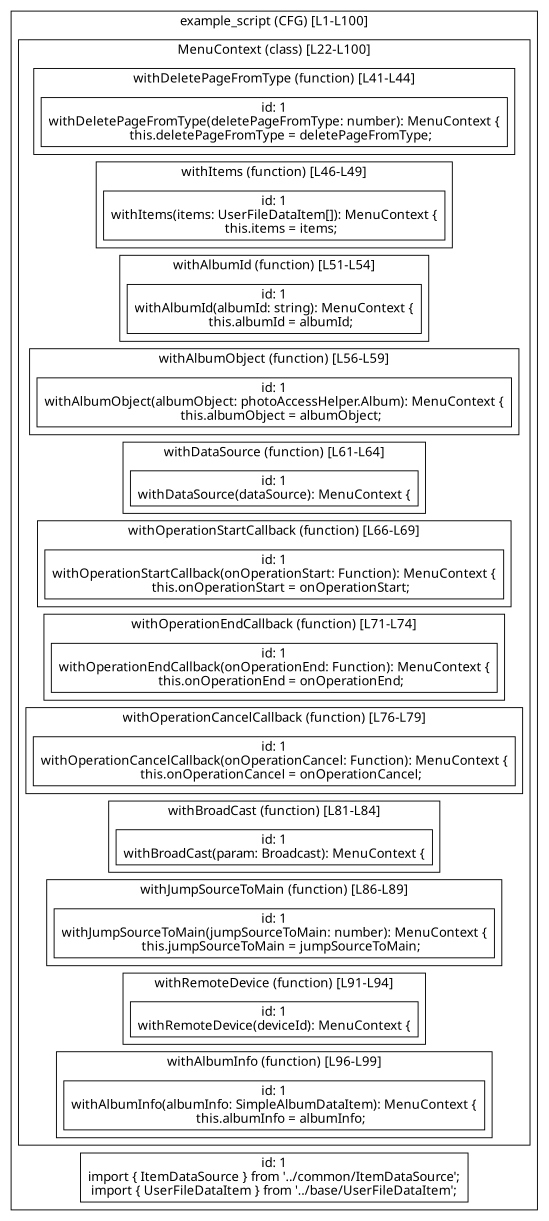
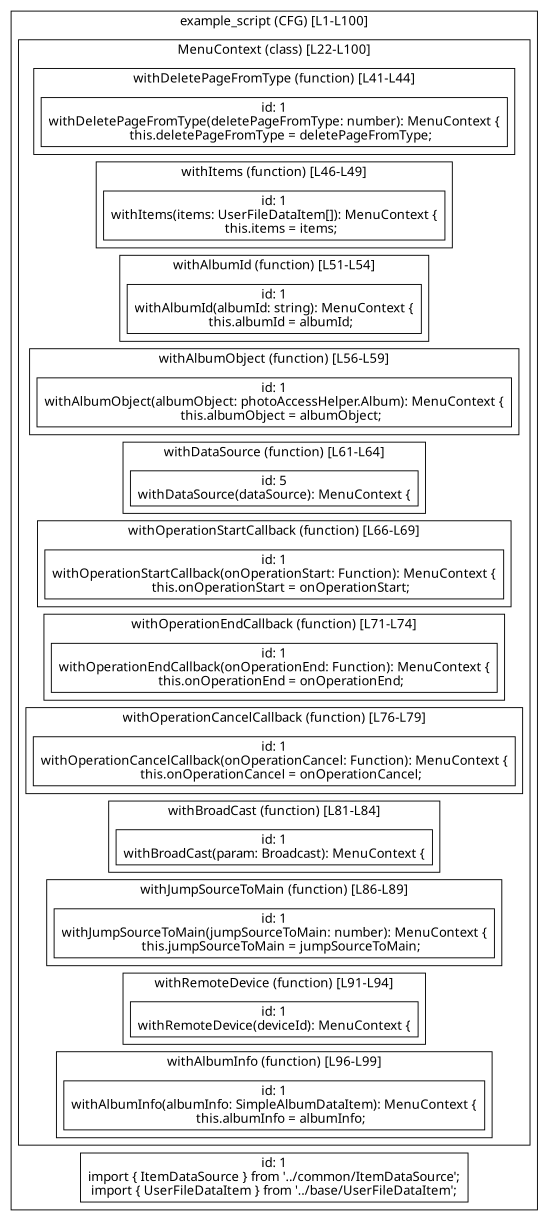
  digraph {
    rankdir=LR
    fontname="Noto Sans"
    node [shape=box fontname="Noto Sans"]
    n1 [label="id: 1\nwithDeletePageFromType(deletePageFromType: number): MenuContext {\n    this.deletePageFromType = deletePageFromType;"]
    n2 [label="id: 1\nwithItems(items: UserFileDataItem[]): MenuContext {\n    this.items = items;"]
    n3 [label="id: 1\nwithAlbumId(albumId: string): MenuContext {\n    this.albumId = albumId;"]
    n4 [label="id: 1\nwithAlbumObject(albumObject: photoAccessHelper.Album): MenuContext {\n    this.albumObject = albumObject;"]
-   n5 [label="id: 1\nwithDataSource(dataSource): MenuContext {"]
+   n5 [label="id: 5\nwithDataSource(dataSource): MenuContext {"]
    n6 [label="id: 1\nwithOperationStartCallback(onOperationStart: Function): MenuContext {\n    this.onOperationStart = onOperationStart;"]
    n7 [label="id: 1\nwithOperationEndCallback(onOperationEnd: Function): MenuContext {\n    this.onOperationEnd = onOperationEnd;"]
    n8 [label="id: 1\nwithOperationCancelCallback(onOperationCancel: Function): MenuContext {\n    this.onOperationCancel = onOperationCancel;"]
    n9 [label="id: 1\nwithBroadCast(param: Broadcast): MenuContext {"]
    n10 [label="id: 1\nwithJumpSourceToMain(jumpSourceToMain: number): MenuContext {\n    this.jumpSourceToMain = jumpSourceToMain;"]
    n11 [label="id: 1\nwithRemoteDevice(deviceId): MenuContext {"]
    n12 [label="id: 1\nwithAlbumInfo(albumInfo: SimpleAlbumDataItem): MenuContext {\n    this.albumInfo = albumInfo;"]
    n13 [label="id: 1\nimport { ItemDataSource } from '../common/ItemDataSource';\nimport { UserFileDataItem } from '../base/UserFileDataItem';"]
    subgraph cluster_1 {
      label="example_script (CFG) [L1-L100]"
      n13
      subgraph cluster_2 {
        label="MenuContext (class) [L22-L100]"
        subgraph cluster_3 {
          label="withDeletePageFromType (function) [L41-L44]"
          n1
        }
        subgraph cluster_4 {
          label="withItems (function) [L46-L49]"
          n2
        }
        subgraph cluster_5 {
          label="withAlbumId (function) [L51-L54]"
          n3
        }
        subgraph cluster_6 {
          label="withAlbumObject (function) [L56-L59]"
          n4
        }
        subgraph cluster_7 {
          label="withDataSource (function) [L61-L64]"
          n5
        }
        subgraph cluster_8 {
          label="withOperationStartCallback (function) [L66-L69]"
          n6
        }
        subgraph cluster_9 {
          label="withOperationEndCallback (function) [L71-L74]"
          n7
        }
        subgraph cluster_10 {
          label="withOperationCancelCallback (function) [L76-L79]"
          n8
        }
        subgraph cluster_11 {
          label="withBroadCast (function) [L81-L84]"
          n9
        }
        subgraph cluster_12 {
          label="withJumpSourceToMain (function) [L86-L89]"
          n10
        }
        subgraph cluster_13 {
          label="withRemoteDevice (function) [L91-L94]"
          n11
        }
        subgraph cluster_14 {
          label="withAlbumInfo (function) [L96-L99]"
          n12
        }
      }
    }
  }
